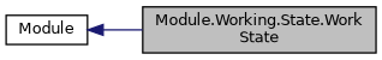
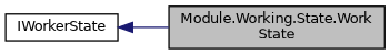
  digraph {
    rankdir=LR
    node [color=black fontname=Helvetica fontsize=10 shape=record style=filled]
    n1 [fillcolor=grey75 fontcolor=black height=0.2 label="Module.Working.State.Work\lState" width=0.4]
-   n2 [fillcolor=white height=0.2 label=Module width=0.4]
+   n2 [fillcolor=white height=0.2 label=IWorkerState width=0.4]
    n2 -> n1 [color=midnightblue dir=back fontname=Helvetica fontsize=10 labelfontname=Helvetica labelfontsize=10 style=solid]
  }
